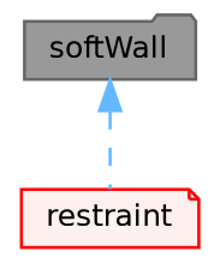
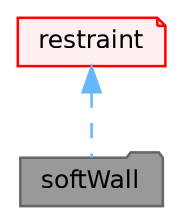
  digraph {
    node [fontname=Helvetica fontsize=10 style=filled]
    n1 [color=gray40 fillcolor=grey60 fontcolor=black height=0.2 label=softWall shape=folder width=0.4]
    n2 [color=red fillcolor="#FFF0F0" height=0.2 label=restraint shape=note width=0.4]
-   n1 -> n2 [color=steelblue1 dir=back fontname=Helvetica fontsize=10 labelfontname=Helvetica labelfontsize=10 style=dashed]
+   n2 -> n1 [color=steelblue1 dir=back fontname=Helvetica fontsize=10 labelfontname=Helvetica labelfontsize=10 style=dashed]
  }
